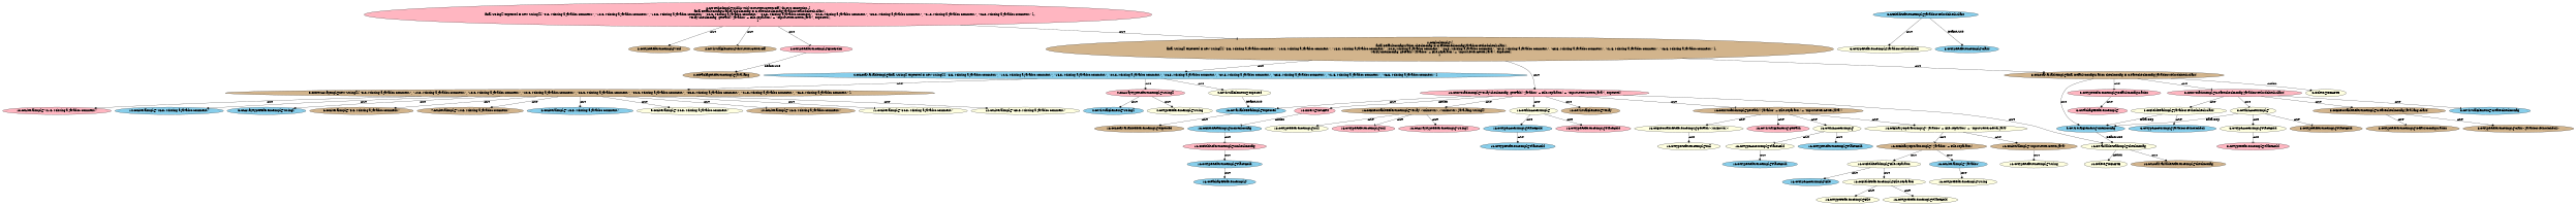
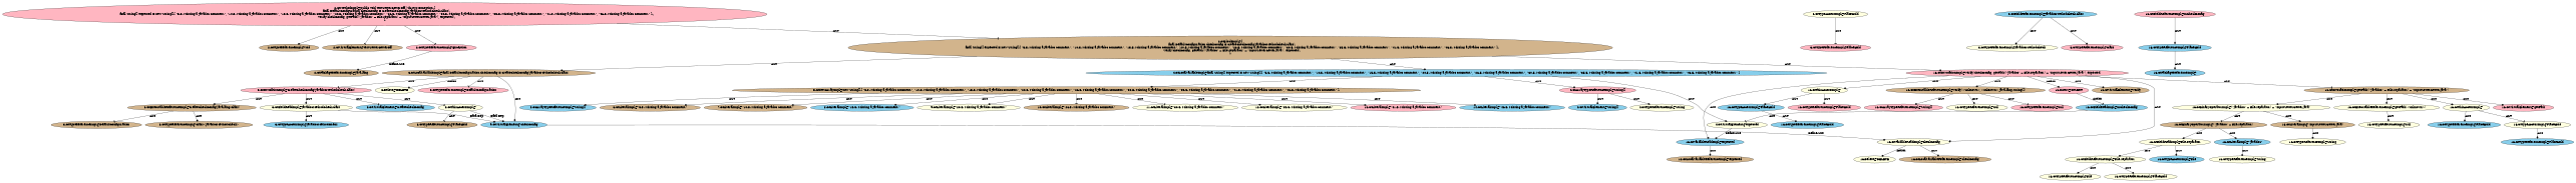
  digraph {
    node [fillcolor=lightyellow shape=ellipse style=filled]
    edge [arrowhead=dot]
    n1 [fillcolor=tan label="2:CtTypeReferenceImpl@void"]
    n2 [fillcolor=tan label="2:CtVirtualElement@testSetterGetterOff"]
    n3 [fillcolor=lightpink label="2:CtTypeReferenceImpl@Exception"]
    n4 [fillcolor=tan label="2:CtPackageReferenceImpl@java.lang"]
    n5 [fillcolor=lightpink label="3:CtTypeReferenceImpl@DefaultConfiguration"]
-   n6 [fillcolor=lightpink label="3:CtPackageReferenceImpl@"]
    n7 [fillcolor=tan label="3:CtExecutableReferenceImpl@createCheckConfig(java.lang.Class)"]
    n8 [fillcolor=tan label="3:CtTypeReferenceImpl@DefaultConfiguration"]
    n9 [fillcolor=tan label="3:CtTypeReferenceImpl@Class<JavadocMethodCheck>"]
    n10 [fillcolor=skyblue label="3:CtVirtualElement@createCheckConfig"]
    n11 [label="3:CtTypeAccessImpl@PlaceHold"]
    n12 [fillcolor=lightpink label="3:CtTypeReferenceImpl@PlaceHold"]
    n13 [label="3:CtThisAccessImpl@"]
    n14 [fillcolor=tan label="3:CtTypeReferenceImpl@PlaceHold"]
    n15 [fillcolor=skyblue label="9:CtVirtualElement@checkConfig"]
    n16 [label="16:CtVariableReadImpl@checkConfig"]
    n17 [fillcolor=skyblue label="3:CtFieldReferenceImpl@JavadocMethodCheck.class"]
    n18 [label="3:CtTypeReferenceImpl@JavadocMethodCheck"]
-   n19 [fillcolor=skyblue label="3:CtTypeReferenceImpl@Class"]
+   n19 [fillcolor=lightpink label="3:CtTypeReferenceImpl@Class"]
    n20 [label="3:CtFieldReadImpl@JavadocMethodCheck.class"]
    n21 [fillcolor=skyblue label="3:CtTypeAccessImpl@JavadocMethodCheck"]
    n22 [fillcolor=lightpink label="3:CtInvocationImpl@createCheckConfig(JavadocMethodCheck.class)"]
    n23 [fillcolor=tan label="16:CtLocalVariableReferenceImpl@checkConfig"]
    n24 [label="16:Delete@DELETE"]
    n25 [fillcolor=tan label="3:CtLocalVariableImpl@final DefaultConfiguration checkConfig = createCheckConfig(JavadocMethodCheck.class)"]
    n26 [label="3:Delete@DELETE"]
    n27 [fillcolor=skyblue label="4:CtVirtualElement@String[]"]
    n28 [fillcolor=lightpink label="4:CtArrayTypeReferenceImpl@String[]"]
    n29 [label="4:CtTypeReferenceImpl@String"]
    n30 [fillcolor=tan label="5:CtNewArrayImpl@new String[]\{ \"5:5: Missing a Javadoc comment.\", \"10:5: Missing a Javadoc comment.\", \"15:5: Missing a Javadoc comment.\", \"20:5: Missing a Javadoc comment.\", \"26:5: Missing a Javadoc comment.\", \"30:5: Missing a Javadoc comment.\", \"35:5: Missing a Javadoc comment.\", \"41:5: Missing a Javadoc comment.\", \"46:5: Missing a Javadoc comment.\" \}"]
    n31 [fillcolor=skyblue label="5:CtArrayTypeReferenceImpl@String[]"]
    n32 [fillcolor=tan label="6:CtLiteralImpl@\"5:5: Missing a Javadoc comment.\""]
    n33 [fillcolor=tan label="7:CtLiteralImpl@\"10:5: Missing a Javadoc comment.\""]
    n34 [fillcolor=skyblue label="8:CtLiteralImpl@\"15:5: Missing a Javadoc comment.\""]
    n35 [label="9:CtLiteralImpl@\"20:5: Missing a Javadoc comment.\""]
    n36 [fillcolor=tan label="10:CtLiteralImpl@\"26:5: Missing a Javadoc comment.\""]
    n37 [label="11:CtLiteralImpl@\"30:5: Missing a Javadoc comment.\""]
    n38 [label="12:CtLiteralImpl@\"35:5: Missing a Javadoc comment.\""]
    n39 [fillcolor=lightpink label="13:CtLiteralImpl@\"41:5: Missing a Javadoc comment.\""]
    n40 [fillcolor=skyblue label="14:CtLiteralImpl@\"46:5: Missing a Javadoc comment.\""]
    n41 [label="4:CtVirtualElement@expected"]
    n42 [fillcolor=skyblue label="16:CtVariableReadImpl@expected"]
    n43 [fillcolor=tan label="16:CtLocalVariableReferenceImpl@expected"]
    n44 [fillcolor=skyblue label="4:CtLocalVariableImpl@final String[] expected = new String[]\{ \"5:5: Missing a Javadoc comment.\", \"10:5: Missing a Javadoc comment.\", \"15:5: Missing a Javadoc comment.\", \"20:5: Missing a Javadoc comment.\", \"26:5: Missing a Javadoc comment.\", \"30:5: Missing a Javadoc comment.\", \"35:5: Missing a Javadoc comment.\", \"41:5: Missing a Javadoc comment.\", \"46:5: Missing a Javadoc comment.\" \}"]
    n45 [fillcolor=tan label="16:CtExecutableReferenceImpl@verify(<unknown>,<unknown>,java.lang.String[])"]
    n46 [label="16:CtTypeReferenceImpl@null"]
    n47 [fillcolor=lightpink label="16:CtTypeReferenceImpl@null"]
    n48 [fillcolor=lightpink label="16:CtArrayTypeReferenceImpl@String[]"]
    n49 [fillcolor=tan label="16:CtVirtualElement@verify"]
    n50 [fillcolor=skyblue label="16:CtTypeAccessImpl@PlaceHold"]
    n51 [fillcolor=skyblue label="16:CtTypeReferenceImpl@PlaceHold"]
    n52 [label="16:CtThisAccessImpl@"]
    n53 [fillcolor=lightpink label="16:CtTypeReferenceImpl@PlaceHold"]
    n54 [label="16:CtExecutableReferenceImpl@getPath(<unknown>)"]
    n55 [label="16:CtTypeReferenceImpl@null"]
    n56 [fillcolor=lightpink label="16:CtVirtualElement@getPath"]
    n57 [label="16:CtTypeAccessImpl@PlaceHold"]
    n58 [fillcolor=skyblue label="16:CtTypeReferenceImpl@PlaceHold"]
    n59 [label="16:CtThisAccessImpl@"]
    n60 [fillcolor=skyblue label="16:CtTypeReferenceImpl@PlaceHold"]
    n61 [fillcolor=skyblue label="16:CtLiteralImpl@\"javadoc\""]
    n62 [label="16:CtTypeReferenceImpl@String"]
    n63 [label="16:CtFieldReferenceImpl@File.separator"]
    n64 [label="16:CtTypeReferenceImpl@File"]
    n65 [label="16:CtTypeReferenceImpl@PlaceHold"]
    n66 [label="16:CtFieldReadImpl@File.separator"]
    n67 [fillcolor=skyblue label="16:CtTypeAccessImpl@File"]
    n68 [fillcolor=tan label="16:CtBinaryOperatorImpl@(\"javadoc\" + File.separator)"]
    n69 [fillcolor=tan label="16:CtLiteralImpl@\"InputSetterGetter.java\""]
    n70 [label="16:CtTypeReferenceImpl@String"]
    n71 [label="16:CtBinaryOperatorImpl@(\"javadoc\" + File.separator) + \"InputSetterGetter.java\""]
    n72 [fillcolor=tan label="16:CtInvocationImpl@getPath((\"javadoc\" + File.separator) + \"InputSetterGetter.java\")"]
    n73 [fillcolor=lightpink label="16:CtInvocationImpl@verify(checkConfig, getPath((\"javadoc\" + File.separator) + \"InputSetterGetter.java\"), expected)"]
    n74 [fillcolor=lightpink label="16:Insert@INSERT"]
    n75 [fillcolor=skyblue label="16:CtFieldReadImpl@mCheckConfig"]
    n76 [fillcolor=tan label="2:CtBlockImpl@\{\n    final DefaultConfiguration checkConfig = createCheckConfig(JavadocMethodCheck.class);\n    final String[] expected = new String[]\{ \"5:5: Missing a Javadoc comment.\", \"10:5: Missing a Javadoc comment.\", \"15:5: Missing a Javadoc comment.\", \"20:5: Missing a Javadoc comment.\", \"26:5: Missing a Javadoc comment.\", \"30:5: Missing a Javadoc comment.\", \"35:5: Missing a Javadoc comment.\", \"41:5: Missing a Javadoc comment.\", \"46:5: Missing a Javadoc comment.\" \};\n    verify(checkConfig, getPath((\"javadoc\" + File.separator) + \"InputSetterGetter.java\"), expected);\n\}"]
    n77 [fillcolor=lightpink label="2:CtMethodImpl@public void testSetterGetterOff() throws Exception \{\n    final DefaultConfiguration checkConfig = createCheckConfig(JavadocMethodCheck.class);\n    final String[] expected = new String[]\{ \"5:5: Missing a Javadoc comment.\", \"10:5: Missing a Javadoc comment.\", \"15:5: Missing a Javadoc comment.\", \"20:5: Missing a Javadoc comment.\", \"26:5: Missing a Javadoc comment.\", \"30:5: Missing a Javadoc comment.\", \"35:5: Missing a Javadoc comment.\", \"41:5: Missing a Javadoc comment.\", \"46:5: Missing a Javadoc comment.\" \};\n    verify(checkConfig, getPath((\"javadoc\" + File.separator) + \"InputSetterGetter.java\"), expected);\n\}"]
    n78 [fillcolor=lightpink label="16:CtFieldReferenceImpl@mCheckConfig"]
    n79 [fillcolor=skyblue label="16:CtPackageReferenceImpl@"]
    n80 [fillcolor=skyblue label="16:CtTypeReferenceImpl@PlaceHold"]
    n3 -> n4 [label="Define-Use"]
-   n5 -> n6 [label=AST]
    n7 -> n8 [arrowhead=tee label=AST]
    n7 -> n9 [label=AST]
    n11 -> n12 [arrowhead=tee label=AST]
-   n13 -> n11 [label=AST]
    n13 -> n14 [arrowhead=tee label=AST]
    n13 -> n15 [label="Data Dep"]
    n15 -> n16 [arrowhead=diamond label="Define-Use"]
    n16 -> n23 [label=AST]
    n16 -> n24 [label=Action]
    n17 -> n18 [label=AST]
-   n17 -> n19 [label="Define-Use"]
+   n17 -> n19 [label=AST]
    n20 -> n15 [arrowhead=diamond label="Data Dep"]
    n20 -> n21 [arrowhead=diamond label=AST]
    n22 -> n7 [arrowhead=diamond label=AST]
    n22 -> n10 [arrowhead=tee label=AST]
    n22 -> n13 [arrowhead=tee label=AST]
    n22 -> n20 [arrowhead=diamond label=AST]
    n25 -> n5 [arrowhead=tee label=AST]
    n25 -> n15 [arrowhead=diamond label=AST]
    n25 -> n22 [arrowhead=tee label=AST]
    n25 -> n26 [label=Action]
    n28 -> n27 [label=AST]
    n28 -> n29 [arrowhead=diamond label=AST]
    n30 -> n31 [arrowhead=diamond label=AST]
    n30 -> n32 [label=AST]
    n30 -> n33 [arrowhead=diamond label=AST]
    n30 -> n34 [label=AST]
    n30 -> n35 [label=AST]
    n30 -> n36 [arrowhead=tee label=AST]
    n30 -> n37 [arrowhead=tee label=AST]
    n30 -> n38 [arrowhead=diamond label=AST]
    n30 -> n39 [arrowhead=diamond label=AST]
    n30 -> n40 [label=AST]
    n41 -> n42 [label="Define-Use"]
    n42 -> n43 [arrowhead=diamond label=AST]
    n44 -> n28 [label=AST]
    n44 -> n30 [arrowhead=diamond label=AST]
    n44 -> n41 [arrowhead=diamond label=AST]
    n45 -> n46 [arrowhead=diamond label=AST]
    n45 -> n47 [arrowhead=tee label=AST]
    n45 -> n48 [label=AST]
    n50 -> n51 [label=AST]
    n52 -> n50 [label=AST]
    n52 -> n53 [label=AST]
    n54 -> n55 [arrowhead=diamond label=AST]
    n57 -> n58 [arrowhead=diamond label=AST]
    n59 -> n57 [arrowhead=tee label=AST]
    n59 -> n60 [label=AST]
    n61 -> n62 [label=AST]
    n63 -> n64 [arrowhead=diamond label=AST]
    n63 -> n65 [label=AST]
    n66 -> n63 [arrowhead=diamond label=AST]
    n66 -> n67 [arrowhead=diamond label=AST]
    n68 -> n61 [arrowhead=diamond label=AST]
    n68 -> n66 [arrowhead=diamond label=AST]
    n69 -> n70 [label=AST]
    n71 -> n68 [arrowhead=tee label=AST]
    n71 -> n69 [arrowhead=diamond label=AST]
    n72 -> n54 [arrowhead=diamond label=AST]
    n72 -> n56 [label=AST]
    n72 -> n59 [arrowhead=diamond label=AST]
    n72 -> n71 [label=AST]
    n73 -> n16 [label=AST]
    n73 -> n42 [label=AST]
    n73 -> n45 [arrowhead=diamond label=AST]
    n73 -> n49 [label=AST]
    n73 -> n52 [arrowhead=diamond label=AST]
    n73 -> n72 [arrowhead=tee label=AST]
    n73 -> n74 [arrowhead=diamond label=Action]
    n74 -> n75 [arrowhead=tee label=Action]
-   n75 -> n78 [arrowhead=tee label=AST]
+   n75 -> n41 [arrowhead=tee label=AST]
    n76 -> n25 [label=AST]
    n76 -> n44 [arrowhead=diamond label=AST]
    n76 -> n73 [label=AST]
    n77 -> n1 [arrowhead=diamond label=AST]
    n77 -> n2 [arrowhead=tee label=AST]
    n77 -> n3 [arrowhead=tee label=AST]
    n77 -> n76 [arrowhead=tee label=AST]
    n78 -> n80 [arrowhead=diamond label=AST]
    n80 -> n79 [arrowhead=diamond label=AST]
  }
